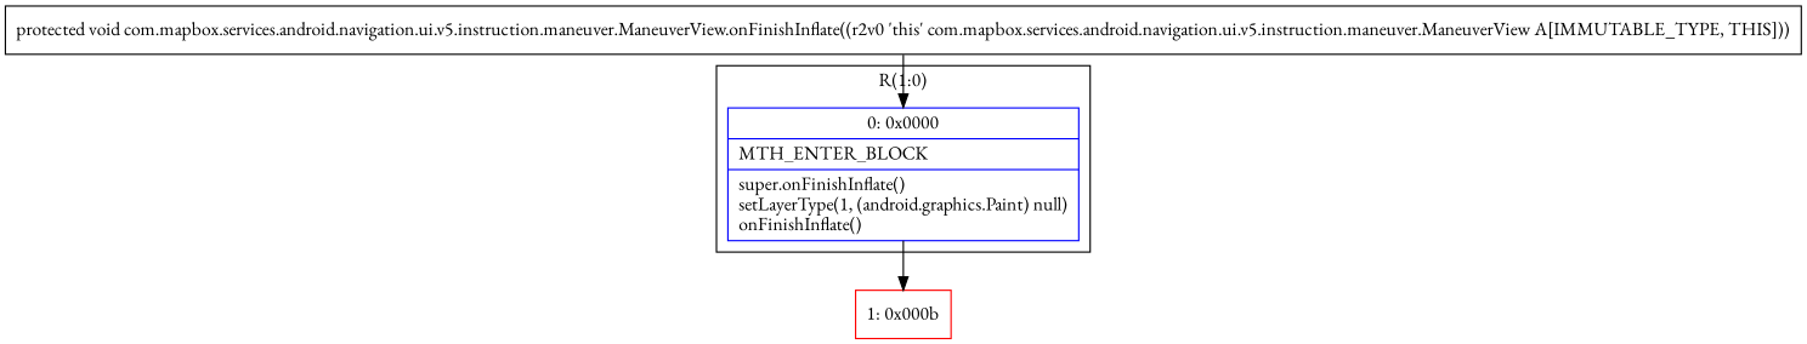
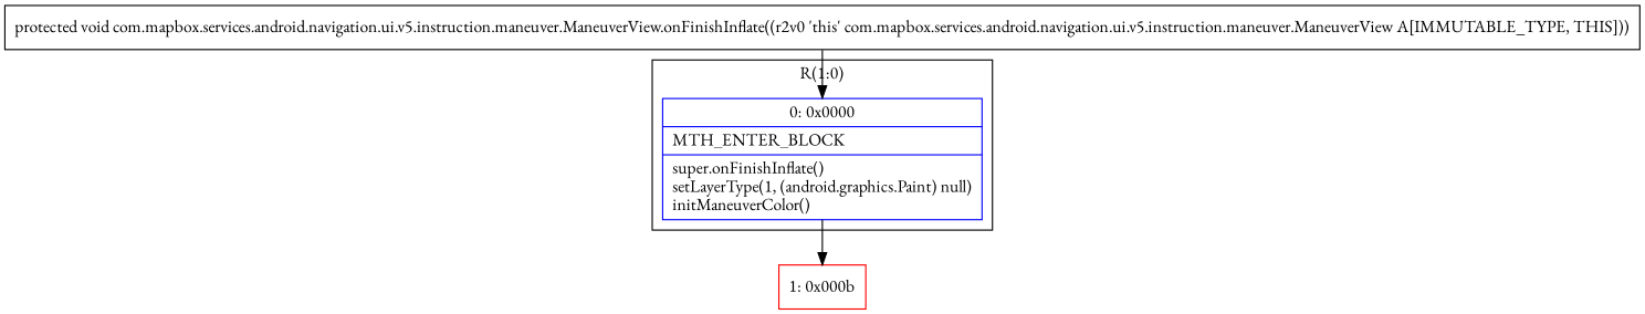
  digraph {
    fontname="EB Garamond"
    node [shape=record fontname="EB Garamond"]
    edge [fontname="EB Garamond"]
-   n1 [color=blue label="{0\:\ 0x0000|MTH_ENTER_BLOCK\l|super.onFinishInflate()\lsetLayerType(1, (android.graphics.Paint) null)\lonFinishInflate()\l}"]
+   n1 [color=blue label="{0\:\ 0x0000|MTH_ENTER_BLOCK\l|super.onFinishInflate()\lsetLayerType(1, (android.graphics.Paint) null)\linitManeuverColor()\l}"]
    n2 [color=red label="{1\:\ 0x000b}"]
    n3 [label="{protected void com.mapbox.services.android.navigation.ui.v5.instruction.maneuver.ManeuverView.onFinishInflate((r2v0 'this' com.mapbox.services.android.navigation.ui.v5.instruction.maneuver.ManeuverView A[IMMUTABLE_TYPE, THIS])) }"]
    subgraph cluster_1 {
      label="R(1:0)"
      n1
    }
    n1 -> n2
    n3 -> n1
  }
